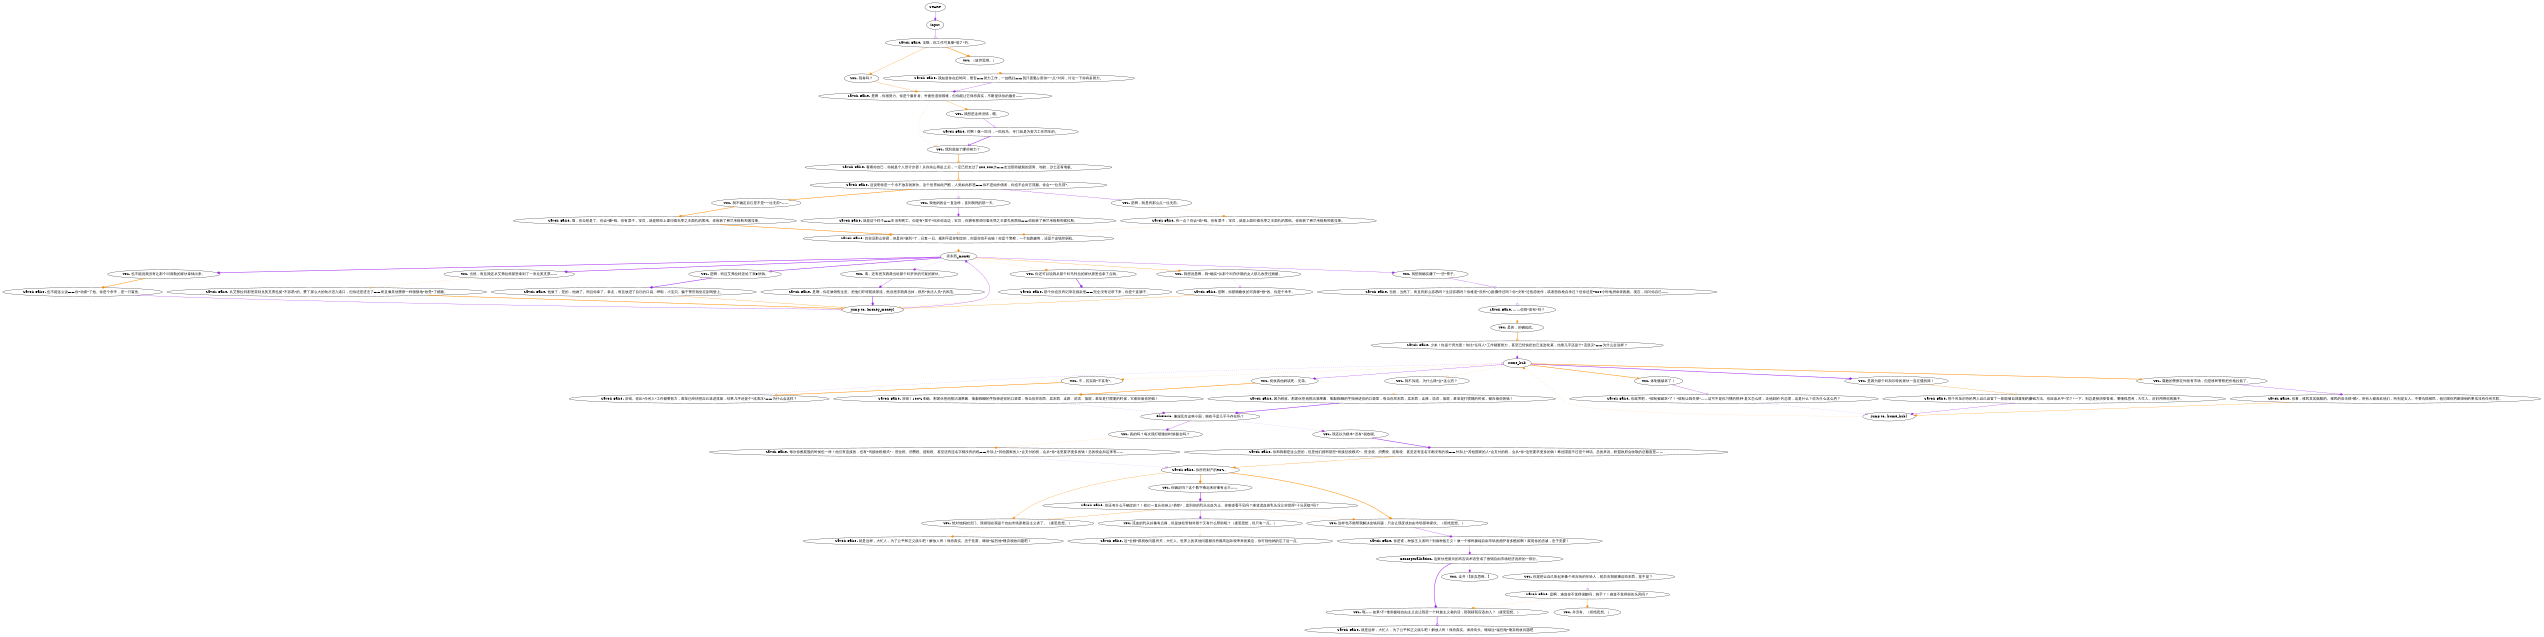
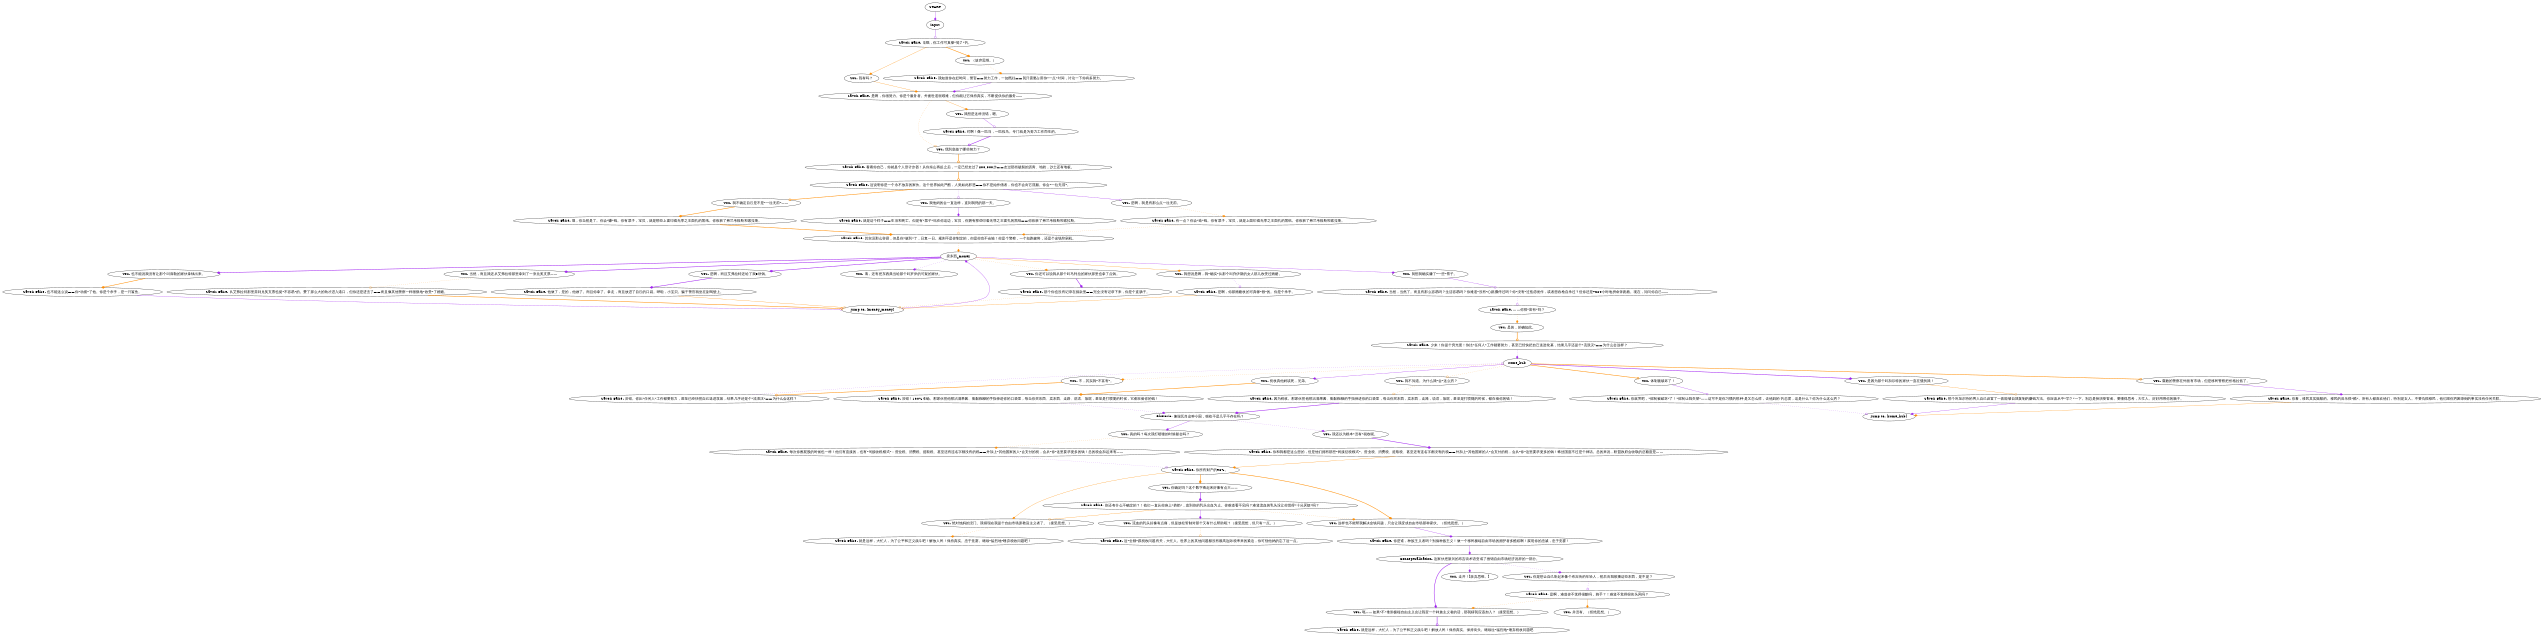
  digraph {
    edge [arrowhead=diamond color=darkorange style=dotted]
    n1 [label=START]
    n2 [label=input]
    n3 [label="Savoir Faire: 哇哦，你工作可真够*努力*的。"]
    n4 [label="You: 我有吗？"]
    n5 [label="You: （放弃思维。）"]
    n6 [label="You: 也不能说我没有让那个叫席勒的家伙拿钱出来。"]
    n7 [label="Savoir Faire: 也不能这么说——你*动摇*了他。你是个杀手，是一只鲨鱼。"]
    n8 [label="Jump to: [money_money]"]
    n9 [label="Savoir Faire: 从艾弗拉特那里弄到兑奖支票也挺*不容易*的。费了那么大的劲才进入港口，但你还是进去了——而且像其他警察一样狠狠地*收受*了贿赂。"]
    n10 [label="卖东西_money"]
    n11 [label="Savoir Faire: 没错。你比*任何人*工作都要努力，甚至已经快把自己送进坟墓，结果几乎还是个*流浪汉*——为什么会这样？"]
    n12 [label=some_hub]
    n13 [label="You: 税收真他妈该死，兄弟。"]
    n14 [label="You: 体制被破坏了！"]
    n15 [label="You: 我不知道。为什么我*会*这么穷？"]
    n16 [label="You: 是因为那个叫加尔特的家伙一直在骚扰我！"]
    n17 [label="You: 腐败的警察在外面有市场，但是移民警察把价格拉低了。"]
    n18 [label="You: 不，其实我*不富有*。"]
    n19 [label="Savoir Faire: 没错！100%准确。那家伙把他那沾满果酱、黏黏糊糊的手指伸进你的口袋里，每当你买东西、卖东西、走路、说话、放屁，甚至是打喷嚏的时候，它都在偷你的钱！"]
    n20 [label="Rhetoric: 像瑞瓦肖这种小国，税收不是几乎不存在吗？"]
    n21 [label="You: 我到底做了哪些努力？"]
    n22 [label="Savoir Faire: 看看你自己，你就是个人形计步器！从你东山再起之后，一定已经走过了200,000步——走过那些破裂的沥青、地砖，沙土还有地板。"]
    n23 [label="Savoir Faire: 这说明你是一个永不放弃的家伙。这个世界如此严酷，人类如此邪恶——你不是始作俑者，你也不会向它屈服。你会*一往无前*。"]
    n24 [label="You: 我不确定自己是不是*一往无前*……"]
    n25 [label="Savoir Faire: 哦，你当然是了。你会*赚*钱。你有票子，宝贝，就是那些上面印着无罪之王面孔的黑纸。你收获了弗兰考格斯和索拉斯。"]
    n26 [label="Savoir Faire: 其实没那么容易，但是你*做到*了，日复一日。规则不是你制定的，但是你也不会输！你是个警察，一个短跑健将，还是个金钱印刷机。"]
    n27 [label="You: 当然，而且我还从艾弗拉特那里拿到了一张兑奖支票……"]
    n28 [label="Savoir Faire: 你就哭吧，*体制被破坏*了！*体制让我失望*……这可不是你习惯的那种‘是又怎么样，去他妈的’的态度，这是什么？你为什么这么穷？"]
    n29 [label="Jump to: [some_hub]"]
    n30 [label="You: 是啊，而且艾弗拉特还给了我5块钱。"]
    n31 [label="Savoir Faire: 他做了，是的，他做了。而且你拿了。拿走，而且放进了自己的口袋。哗啦，小宝贝。骗子警官就坐在副驾驶上。"]
    n32 [label="You: 哦，还有把东西典当给那个叫罗伊的可疑的家伙。"]
-   n33 [label="Savoir Faire: 是啊，你在做销售生意。把他们吓得屁滚尿流，然后把东西典当掉，很有*执法人员*的风范。"]
    n34 [label="Savoir Faire: 那个你也没有记录在捐款里——完全没有记录下来，你是个直肠子。"]
    n35 [label="You: 绝对他妈的没门。我猜现在我是个自由市场原教旨主义者了。（接受思想。）"]
    n36 [label="Savoir Faire: 就是这样，大忙人，为了公平和正义战斗吧！解放人民！保持真实。忠于竞赛。继续*猛烈地*唾弃税收问题吧！"]
    n37 [label="You: 呃……如果*不*推崇极端自由主义会让我变一个种族主义者的话，那我猜我应该加入？（接受思想。）"]
    n38 [label="Savoir Faire: 就是这样，大忙人，为了公平和正义战斗吧！解放人民！保持真实。保持街头。继续往*猛烈地*唾弃税收问题吧！"]
    n39 [label="You: 走开！[放弃思维。]"]
    n40 [label="Savoir Faire: 对啊！像一匹马，一匹役马。专门就是为努力工作而生的。"]
    n41 [label="You: 我想我确实赚了*一些*票子。"]
    n42 [label="You: 你还可以说我从那个叫马列拉的家伙那里也拿了点钱。"]
    n43 [label="You: 我想说是啊，我*确实*从那个叫乔伊斯的女人那儿收受过贿赂。"]
    n44 [label="Savoir Faire: 就是这个样子——生活和死亡。但是有*票子*站在你这边，宝贝，你拥有那些印着无罪之王面孔的黑纸——你收获了弗兰考格斯和索拉斯。"]
    n45 [label="Savoir Faire: 你所有财产的98%。"]
    n46 [label="You: 你确定吗？这个数字看起来好像有点大……"]
    n47 [label="You: 这样也不能帮我解决金钱问题，只会让我变成自由市场那种家伙。（拒绝思想。）"]
    n48 [label="Savoir Faire: 你还有什么不确定的？！他们一直从你身上*挤奶*，直到你的乳头出血为止。你难道看不见吗？难道流血的乳头没让你觉得*十分厌烦*吗？"]
    n49 [label="Savoir Faire: 你是谁，种族主义者吗？别搞种族主义！做一个移民极端自由市场的拥护者多酷炫啊！展现你的忠诚，忠于竞赛！"]
    n50 [label="Savoir Faire: 每次你擦屁股的时候也一样！他们有直接的，也有*间接收税模式*：营业税、消费税、提取税、甚至还有连名字都没有的税——外加上*其他国家的人*会支付的税，会从*你*这里要求更多的钱！总的税金加起来有……"]
    n51 [label="You: 流血的乳头好像有点痛，但是放松管制对那个又有什么帮助呢？（接受思想，但只有一点。）"]
    n52 [label="You: 并没有。（拒绝思想。）"]
    n53 [label="Savoir Faire: 是啊，你很努力。你是个服务者。外面世道很艰难，但你能让它保持真实，不断提供你的服务……"]
    n54 [label="Savoir Faire: 我知道你在赶时间，警官——努力工作，一如既往——我只需要占用你*一点*时间，讨论一下你有多努力。"]
    n55 [label="Savoir Faire: 是啊，你那贿赂收的可真够*狠*的。你是个杀手。"]
    n56 [label="You: 真的吗？每次我打喷嚏的时候都会吗？"]
    n57 [label="Conceptualization: 这家伙把新兴的布吉街术语变成了推销自由市场经济说辞的一部分。"]
    n58 [label="You: 我想是这样没错，嗯。"]
    n59 [label="Savoir Faire: 因为税收。那家伙把他那沾满果酱、黏黏糊糊的手指伸进你的口袋里，每当你买东西，卖东西，走路，说话，放屁，甚至是打喷嚏的时候，都在偷你的钱！"]
    n60 [label="Savoir Faire: 那个叫加尔特的男人自己设置了一套能够自我复制的赚钱方法。你应该从中*学习*一下。别总是扮演受害者。要懂得思考，大忙人。好好用用你的脑子。"]
    n61 [label="Savoir Faire: 你看，移民其实挺酷的。移民的音乐很*酷*。所有人都喜欢他们，特别是女人。不要仇恨移民，他们跟你穷困潦倒的事实没有任何关联。"]
    n62 [label="You: 我还以为根本*没有*税收呢。"]
    n63 [label="Savoir Faire: 你和我都是这么想的，但是他们拥有那些*间接征税模式*。营业税、消费税、提取税、甚至还有连名字都没有的税——外加上*其他国家的人*会支付的税，会从*你*这里要求更多的钱！蛛丝国度不过是个神话。总的来说，联盟政府会收取的总额度是……"]
    n64 [label="You: 我他妈的会一直这样，直到我死的那一天。"]
    n65 [label="Savoir Faire: 当然，当然了。而且有那么容易吗？生活容易吗？你难道*没有*心跳骤停过吗？你*没有*过焦虑发作，或者想吞枪自杀过？但你还是7x24小时地拼命奔跑着。现在，问问你自己……"]
    n66 [label="Savoir Faire: ……你很*富有*吗？"]
    n67 [label="Savoir Faire: 少来！你是个穷光蛋！你比*任何人*工作都要努力，甚至已经快把自己送进坟墓，结果几乎还是个*流浪汉*——为什么会这样？"]
    n68 [label="You: 是啊，我是有那么点一往无前。"]
    n69 [label="Savoir Faire: 有一点？你会*造*钱。你有票子，宝贝，就是上面印着无罪之王面孔的黑纸。你收获了弗兰考格斯和索拉斯。"]
    n70 [label="You: 是的，的确如此。"]
    n71 [label="You: 你是想让自己听起来像个布吉街的年轻人，然后向我散播这些东西，是不是？"]
    n72 [label="Savoir Faire: 是啊，难道你不觉得很酷吗，骑手？！难道不觉得很街头风吗？"]
    n73 [label="Savoir Faire: 这*全都*跟税收问题有关，大忙人。世界上的其他问题都没有最高边际税率来的紧迫，你可别他妈的忘了这一点。"]
    n1 -> n2 [color=purple style=solid]
    n2 -> n3 [arrowhead=odot color=purple style=solid]
    n3 -> n4 [style=solid]
    n3 -> n5 [style=bold]
    n4 -> n53 [style=solid]
    n5 -> n54
    n6 -> n7 [style=bold]
    n7 -> n8 [arrowhead=odot color=purple style=solid]
    n8 -> n10 [color=purple style=solid]
    n9 -> n8 [arrowhead=odot style=bold]
    n10 -> n6 [color=purple style=bold]
    n10 -> n27 [color=purple style=bold]
-   n10 -> n30 [arrowhead=odot color=purple style=bold]
+   n10 -> n30 [color=purple style=bold]
    n10 -> n32 [color=purple]
    n10 -> n41 [color=purple style=solid]
    n10 -> n42
    n10 -> n43 [style=solid]
    n11 -> n12 [arrowhead=odot color=purple]
    n12 -> n13 [color=purple style=solid]
    n12 -> n14 [arrowhead=odot style=bold]
    n12 -> n15 [arrowhead=odot]
    n12 -> n16 [color=purple style=bold]
    n12 -> n17 [arrowhead=odot style=bold]
    n12 -> n18
    n13 -> n19 [style=bold]
    n14 -> n28 [arrowhead=odot color=purple style=solid]
    n15 -> n59 [arrowhead=odot]
    n16 -> n60 [arrowhead=odot style=solid]
    n17 -> n61 [color=purple style=solid]
    n18 -> n11 [arrowhead=odot style=bold]
    n19 -> n20 [color=purple]
    n20 -> n56 [color=purple style=solid]
    n20 -> n62 [color=purple]
    n21 -> n22 [arrowhead=odot style=bold]
    n22 -> n23 [arrowhead=odot style=bold]
    n23 -> n24 [arrowhead=odot style=bold]
    n23 -> n64 [arrowhead=odot color=purple]
    n23 -> n68 [arrowhead=odot color=purple style=solid]
    n24 -> n25 [style=bold]
    n25 -> n26 [style=bold]
    n26 -> n10
    n27 -> n9 [arrowhead=odot]
    n28 -> n29 [arrowhead=odot color=purple]
-   n29 -> n12
    n30 -> n31 [color=purple style=bold]
    n31 -> n8 [arrowhead=odot style=solid]
-   n32 -> n33 [color=purple style=solid]
-   n33 -> n8 [color=purple style=bold]
    n34 -> n8 [arrowhead=odot]
    n35 -> n36
    n37 -> n38 [arrowhead=odot color=purple style=bold]
    n40 -> n21 [arrowhead=odot color=purple style=bold]
    n41 -> n65 [arrowhead=odot color=purple style=solid]
    n42 -> n34 [color=purple style=bold]
    n43 -> n55 [arrowhead=odot color=purple]
    n44 -> n26 [arrowhead=odot]
    n45 -> n35 [style=solid]
    n45 -> n46 [style=bold]
    n45 -> n47 [style=bold]
    n46 -> n48 [color=purple style=bold]
    n47 -> n49 [color=purple style=solid]
    n48 -> n35 [arrowhead=odot style=solid]
    n48 -> n47
    n48 -> n51 [color=purple style=solid]
    n49 -> n57 [color=purple style=solid]
    n50 -> n45 [arrowhead=odot color=purple]
    n51 -> n73 [arrowhead=odot]
    n53 -> n21 [arrowhead=odot]
    n53 -> n58 [style=solid]
    n54 -> n53 [color=purple style=solid]
    n55 -> n8 [arrowhead=odot style=solid]
    n56 -> n50
    n57 -> n37 [color=purple style=bold]
    n57 -> n39 [color=purple]
+   n57 -> n71 [color=purple]
    n58 -> n40 [arrowhead=odot color=purple style=solid]
    n59 -> n20 [color=purple style=bold]
    n60 -> n29 [color=purple style=solid]
    n61 -> n29 [style=solid]
    n62 -> n63 [color=purple style=bold]
    n63 -> n45 [style=solid]
    n64 -> n44 [color=purple style=solid]
    n65 -> n66 [arrowhead=odot color=purple]
    n66 -> n70
    n67 -> n12 [color=purple]
    n68 -> n69
    n69 -> n26
    n70 -> n67 [arrowhead=odot style=bold]
    n71 -> n72 [arrowhead=odot color=purple]
    n72 -> n37
    n72 -> n52 [style=solid]
  }
